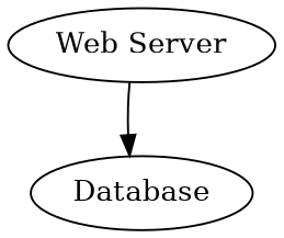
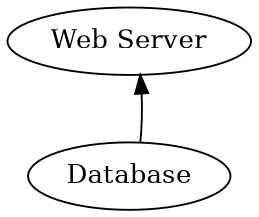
  digraph {
    n1 [label="Web Server" latency=30]
    n2 [label=Database latency=100]
-   n1 -> n2 [timeout=500]
+   n2 -> n1 [timeout=500]
  }
